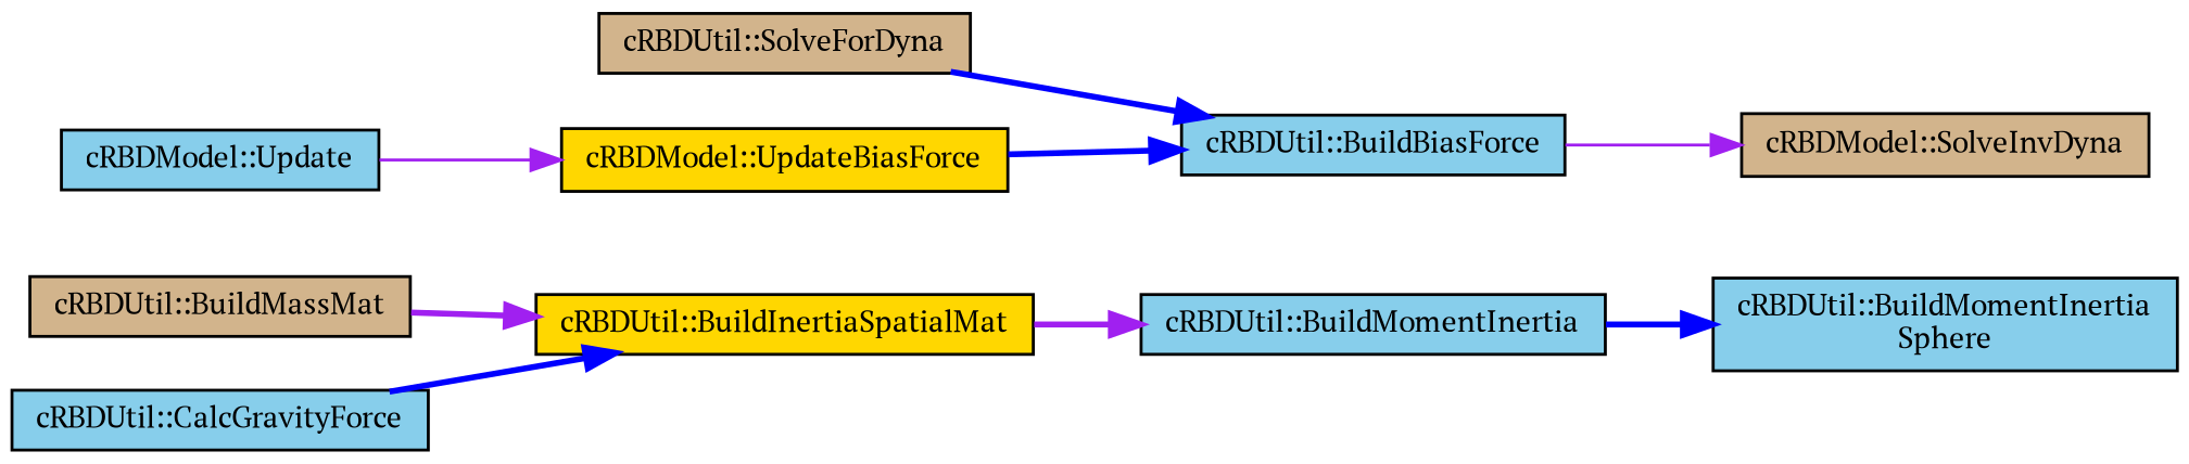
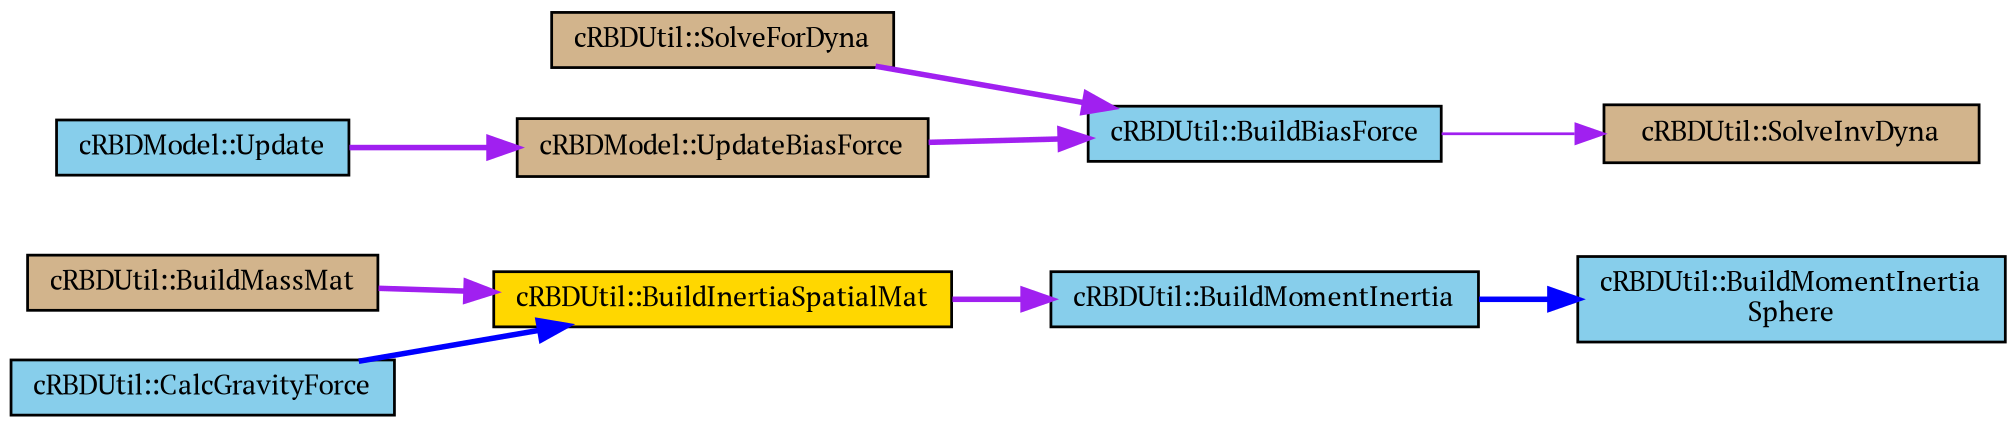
  digraph {
    fontname="PT Serif"
    rankdir=RL
    node [color=black fillcolor=skyblue fontname="PT Serif" fontsize=10 shape=record style=filled]
    edge [color=purple dir=back fontname="PT Serif" fontsize=10 labelfontname=Helvetica labelfontsize=10 style=bold]
    n1 [fontcolor=black height=0.2 label="cRBDUtil::BuildMomentInertia\lSphere" width=0.4]
    n2 [height=0.2 label="cRBDUtil::BuildMomentInertia" width=0.4]
    n3 [fillcolor=gold height=0.2 label="cRBDUtil::BuildInertiaSpatialMat" width=0.4]
    n4 [fillcolor=tan height=0.2 label="cRBDUtil::BuildMassMat" width=0.4]
    n5 [height=0.2 label="cRBDUtil::CalcGravityForce" width=0.4]
-   n6 [fillcolor=tan height=0.2 label="cRBDModel::SolveInvDyna" width=0.4]
+   n6 [fillcolor=tan height=0.2 label="cRBDUtil::SolveInvDyna" width=0.4]
    n7 [height=0.2 label="cRBDUtil::BuildBiasForce" width=0.4]
    n8 [fillcolor=tan height=0.2 label="cRBDUtil::SolveForDyna" width=0.4]
-   n9 [fillcolor=gold height=0.2 label="cRBDModel::UpdateBiasForce" width=0.4]
+   n9 [fillcolor=tan height=0.2 label="cRBDModel::UpdateBiasForce" width=0.4]
    n10 [height=0.2 label="cRBDModel::Update" width=0.4]
    n1 -> n2 [color=blue]
    n2 -> n3
    n3 -> n4
    n3 -> n5 [color=blue]
    n6 -> n7 [style=solid]
-   n7 -> n8 [color=blue]
-   n7 -> n9 [color=blue]
-   n9 -> n10 [style=solid]
+   n7 -> n8
+   n7 -> n9
+   n9 -> n10
  }
